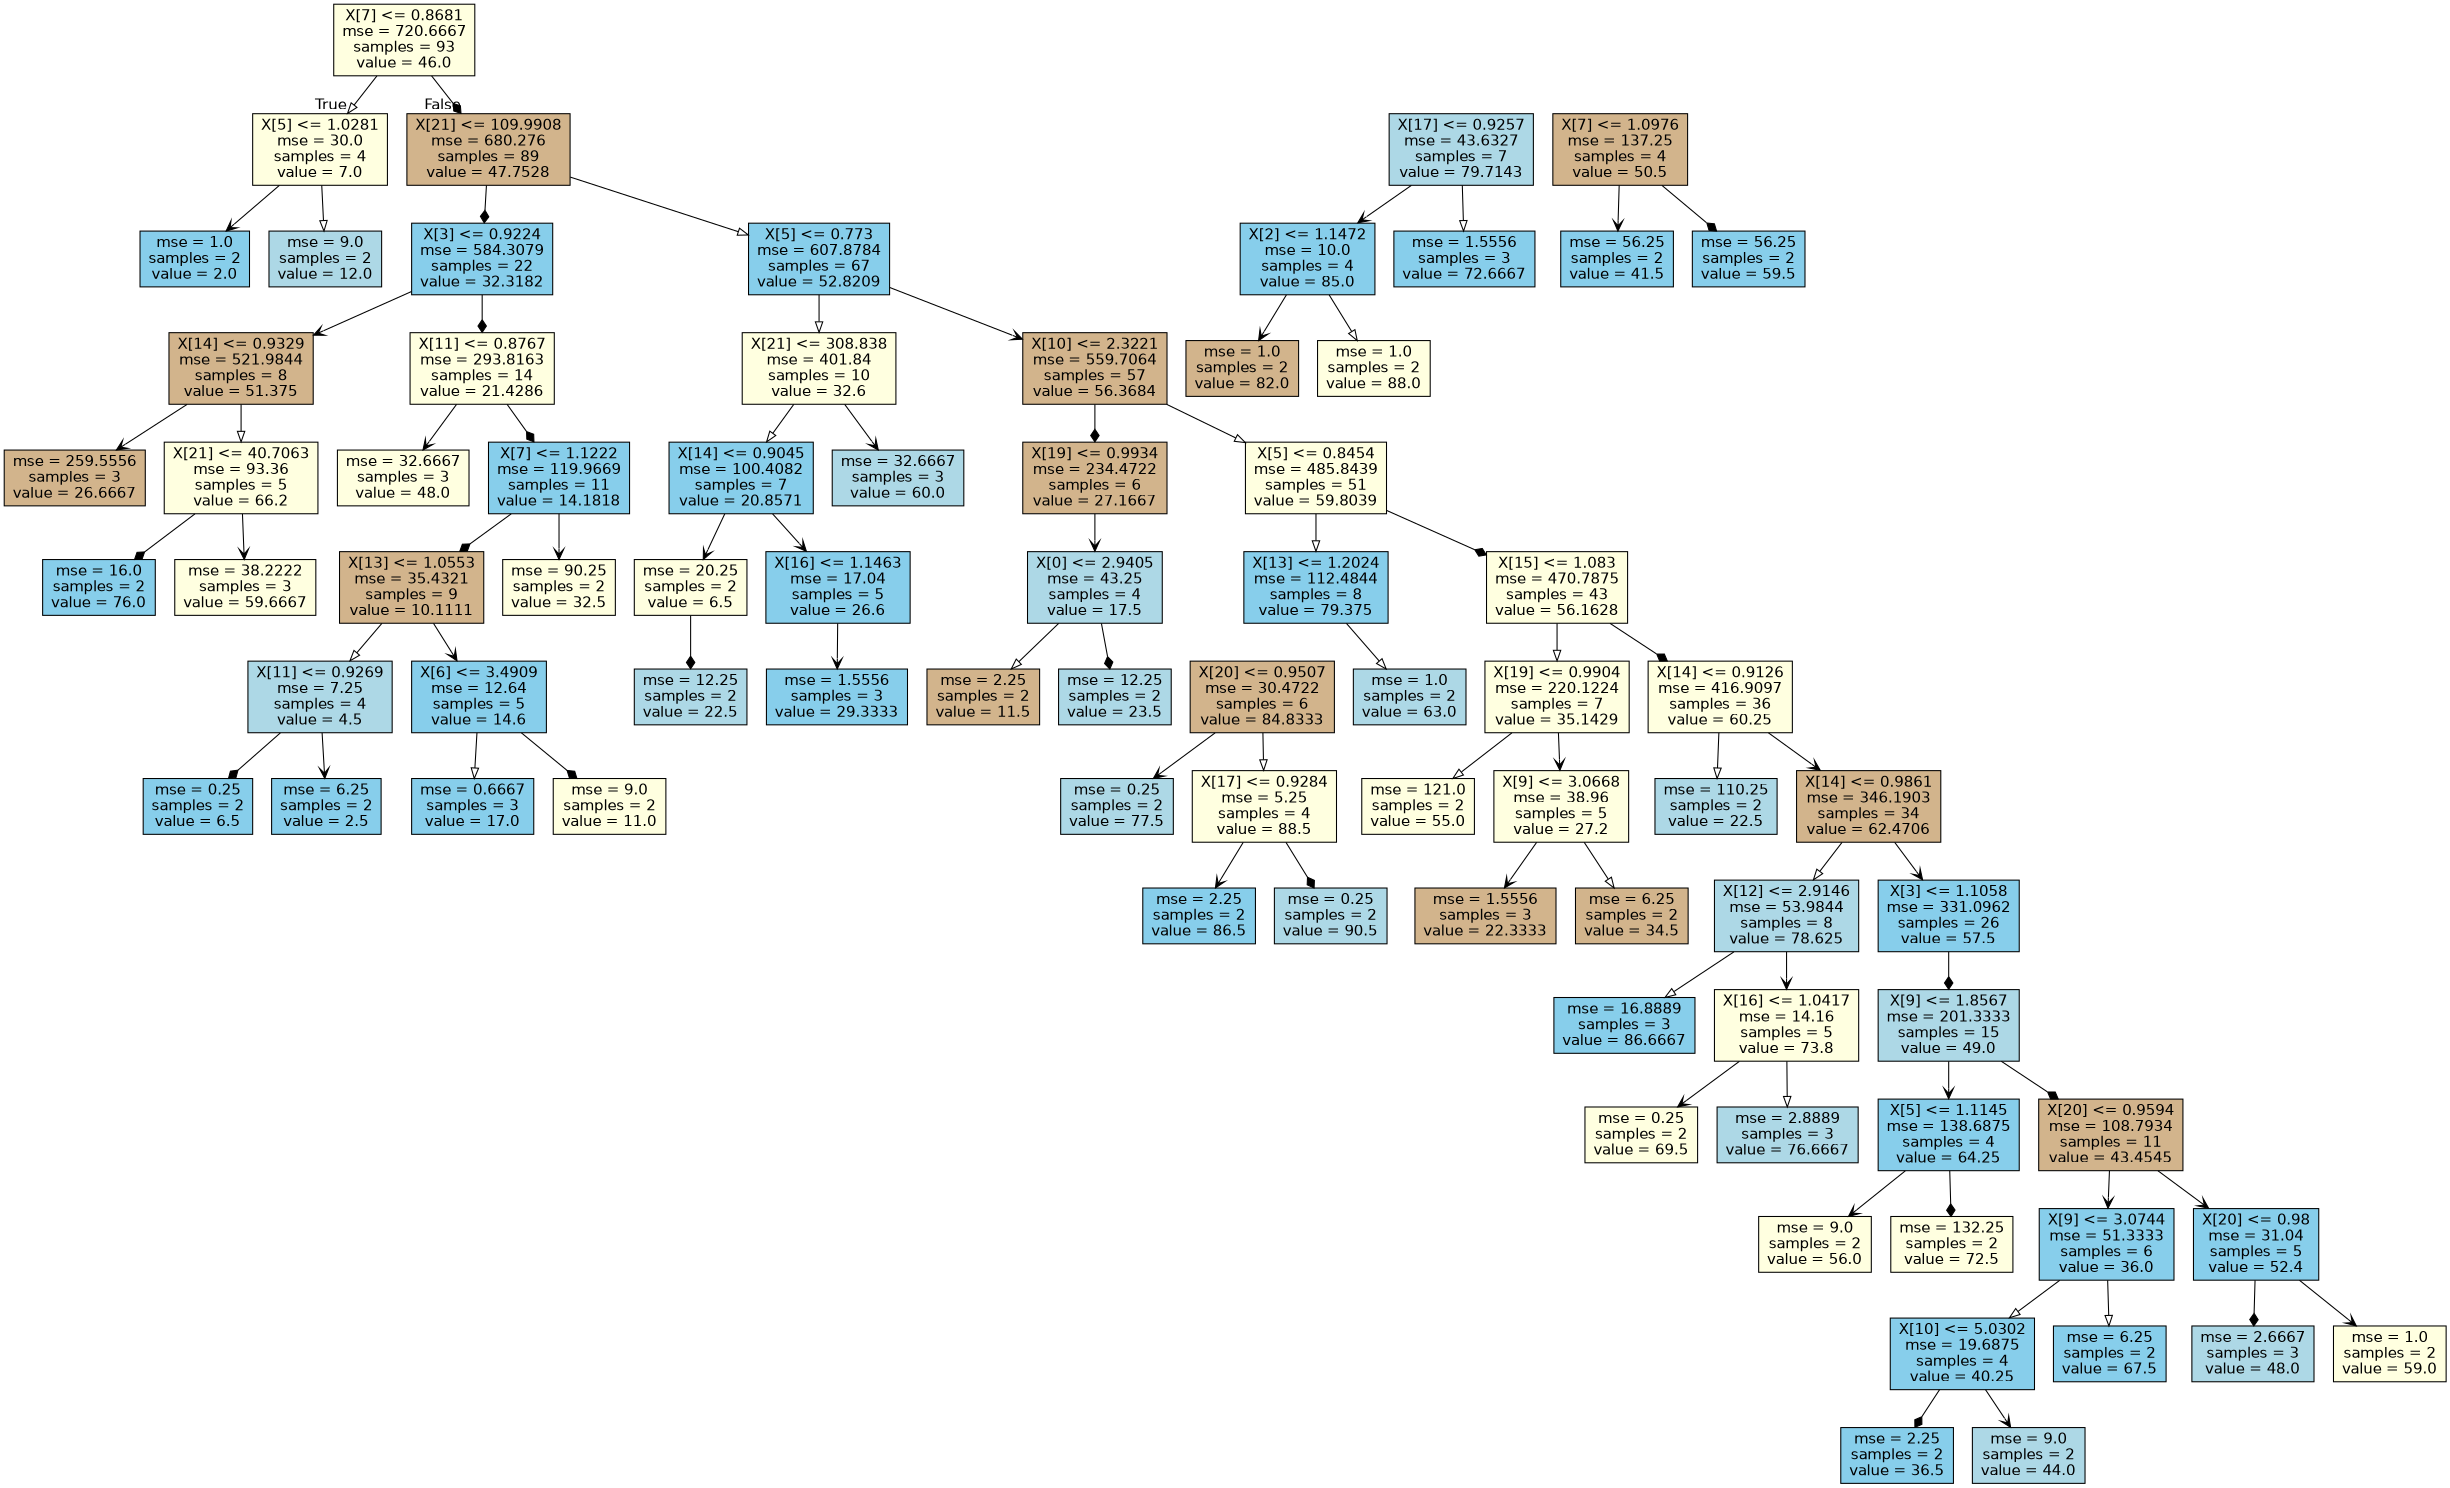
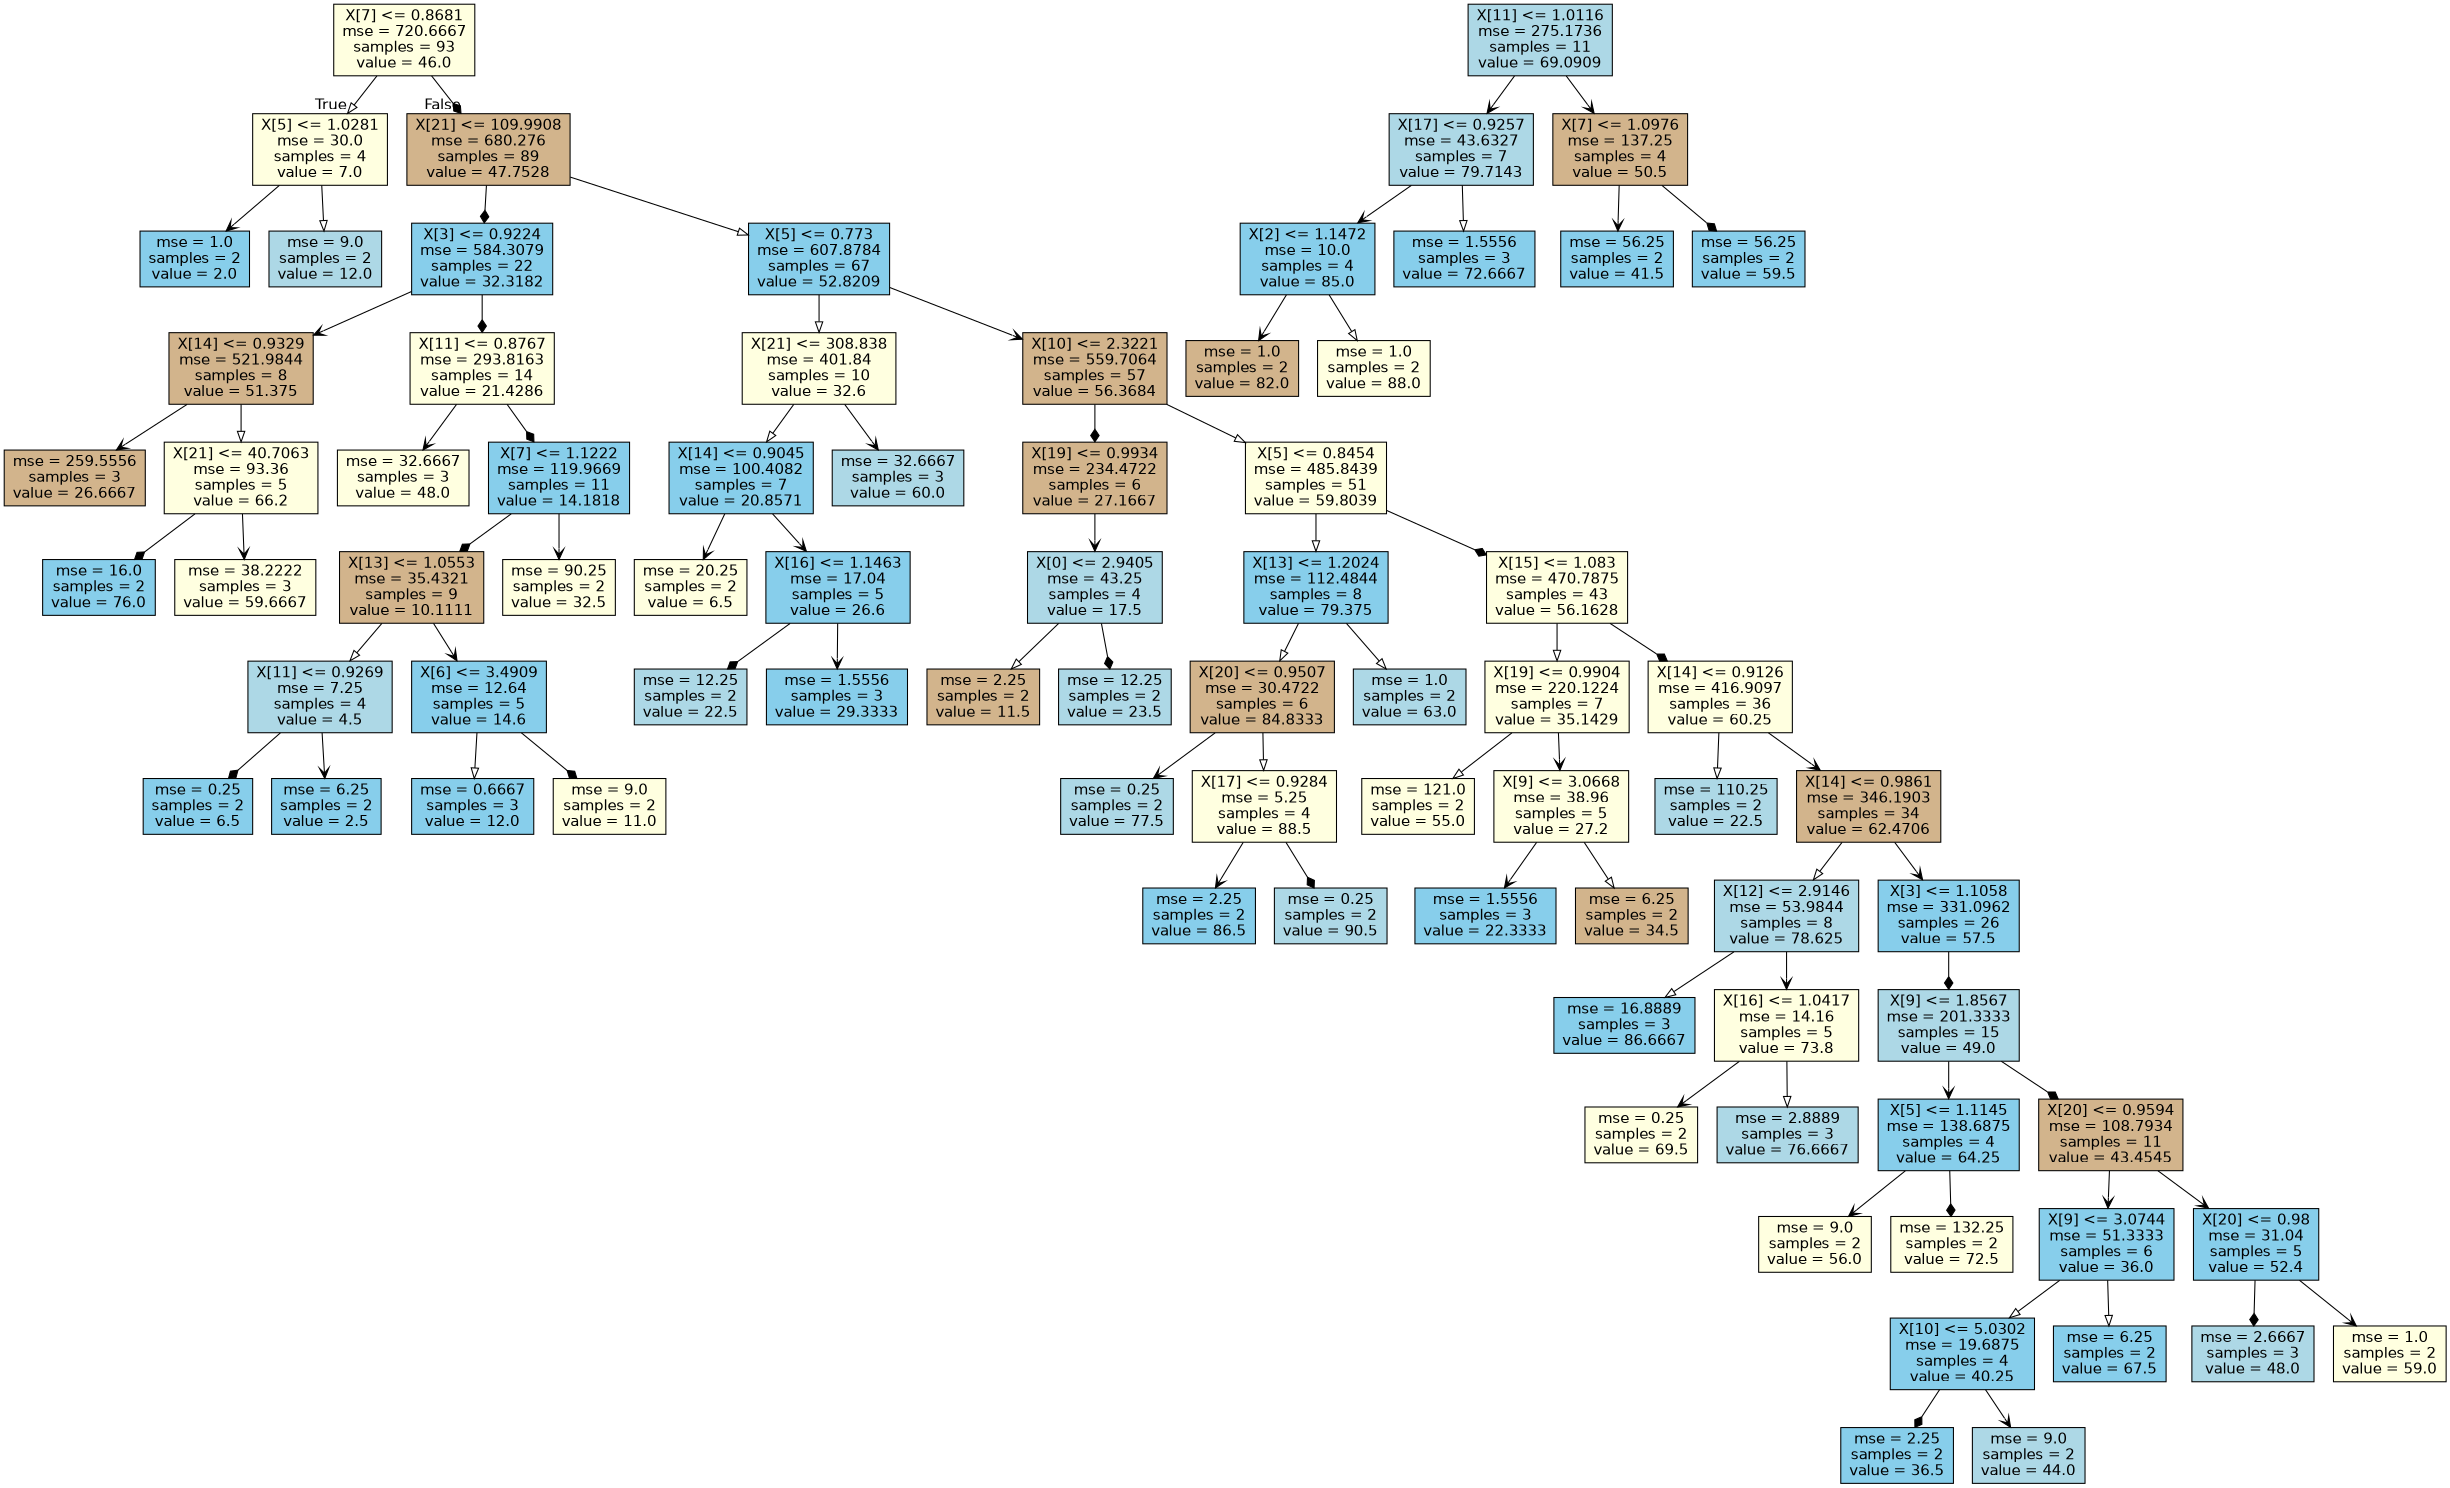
  digraph {
    fontname="DejaVu Sans"
    node [fillcolor=skyblue fontname="DejaVu Sans" shape=box style=filled]
    edge [arrowhead=vee fontname="DejaVu Sans"]
    n1 [fillcolor=lightyellow label="X[7] <= 0.8681\nmse = 720.6667\nsamples = 93\nvalue = 46.0"]
    n2 [fillcolor=lightyellow label="X[5] <= 1.0281\nmse = 30.0\nsamples = 4\nvalue = 7.0"]
    n3 [fillcolor=tan label="X[21] <= 109.9908\nmse = 680.276\nsamples = 89\nvalue = 47.7528"]
    n4 [label="mse = 1.0\nsamples = 2\nvalue = 2.0"]
    n5 [fillcolor=lightblue label="mse = 9.0\nsamples = 2\nvalue = 12.0"]
    n6 [label="X[3] <= 0.9224\nmse = 584.3079\nsamples = 22\nvalue = 32.3182"]
    n7 [label="X[5] <= 0.773\nmse = 607.8784\nsamples = 67\nvalue = 52.8209"]
    n8 [fillcolor=tan label="X[14] <= 0.9329\nmse = 521.9844\nsamples = 8\nvalue = 51.375"]
    n9 [fillcolor=lightyellow label="X[11] <= 0.8767\nmse = 293.8163\nsamples = 14\nvalue = 21.4286"]
    n10 [fillcolor=lightyellow label="X[21] <= 308.838\nmse = 401.84\nsamples = 10\nvalue = 32.6"]
    n11 [fillcolor=tan label="X[10] <= 2.3221\nmse = 559.7064\nsamples = 57\nvalue = 56.3684"]
    n12 [fillcolor=tan label="mse = 259.5556\nsamples = 3\nvalue = 26.6667"]
    n13 [fillcolor=lightyellow label="X[21] <= 40.7063\nmse = 93.36\nsamples = 5\nvalue = 66.2"]
    n14 [fillcolor=lightyellow label="mse = 32.6667\nsamples = 3\nvalue = 48.0"]
    n15 [label="X[7] <= 1.1222\nmse = 119.9669\nsamples = 11\nvalue = 14.1818"]
    n16 [label="mse = 16.0\nsamples = 2\nvalue = 76.0"]
    n17 [fillcolor=lightyellow label="mse = 38.2222\nsamples = 3\nvalue = 59.6667"]
    n18 [fillcolor=tan label="X[13] <= 1.0553\nmse = 35.4321\nsamples = 9\nvalue = 10.1111"]
    n19 [fillcolor=lightyellow label="mse = 90.25\nsamples = 2\nvalue = 32.5"]
    n20 [fillcolor=lightblue label="X[11] <= 0.9269\nmse = 7.25\nsamples = 4\nvalue = 4.5"]
    n21 [label="X[6] <= 3.4909\nmse = 12.64\nsamples = 5\nvalue = 14.6"]
    n22 [label="mse = 0.25\nsamples = 2\nvalue = 6.5"]
    n23 [label="mse = 6.25\nsamples = 2\nvalue = 2.5"]
-   n24 [label="mse = 0.6667\nsamples = 3\nvalue = 17.0"]
+   n24 [label="mse = 0.6667\nsamples = 3\nvalue = 12.0"]
    n25 [fillcolor=lightyellow label="mse = 9.0\nsamples = 2\nvalue = 11.0"]
    n26 [label="X[14] <= 0.9045\nmse = 100.4082\nsamples = 7\nvalue = 20.8571"]
    n27 [fillcolor=lightblue label="mse = 32.6667\nsamples = 3\nvalue = 60.0"]
    n28 [fillcolor=tan label="X[19] <= 0.9934\nmse = 234.4722\nsamples = 6\nvalue = 27.1667"]
    n29 [fillcolor=lightyellow label="X[5] <= 0.8454\nmse = 485.8439\nsamples = 51\nvalue = 59.8039"]
    n30 [fillcolor=lightyellow label="mse = 20.25\nsamples = 2\nvalue = 6.5"]
    n31 [label="X[16] <= 1.1463\nmse = 17.04\nsamples = 5\nvalue = 26.6"]
    n32 [label="mse = 1.5556\nsamples = 3\nvalue = 29.3333"]
    n33 [fillcolor=lightblue label="mse = 12.25\nsamples = 2\nvalue = 22.5"]
    n34 [fillcolor=lightblue label="X[0] <= 2.9405\nmse = 43.25\nsamples = 4\nvalue = 17.5"]
    n35 [label="X[13] <= 1.2024\nmse = 112.4844\nsamples = 8\nvalue = 79.375"]
    n36 [fillcolor=lightyellow label="X[15] <= 1.083\nmse = 470.7875\nsamples = 43\nvalue = 56.1628"]
    n37 [fillcolor=tan label="mse = 2.25\nsamples = 2\nvalue = 11.5"]
    n38 [fillcolor=lightblue label="mse = 12.25\nsamples = 2\nvalue = 23.5"]
    n39 [fillcolor=tan label="X[20] <= 0.9507\nmse = 30.4722\nsamples = 6\nvalue = 84.8333"]
    n40 [fillcolor=lightblue label="mse = 1.0\nsamples = 2\nvalue = 63.0"]
    n41 [fillcolor=lightyellow label="X[19] <= 0.9904\nmse = 220.1224\nsamples = 7\nvalue = 35.1429"]
    n42 [fillcolor=lightyellow label="X[14] <= 0.9126\nmse = 416.9097\nsamples = 36\nvalue = 60.25"]
    n43 [fillcolor=lightblue label="mse = 0.25\nsamples = 2\nvalue = 77.5"]
    n44 [fillcolor=lightyellow label="X[17] <= 0.9284\nmse = 5.25\nsamples = 4\nvalue = 88.5"]
    n45 [label="mse = 2.25\nsamples = 2\nvalue = 86.5"]
    n46 [fillcolor=lightblue label="mse = 0.25\nsamples = 2\nvalue = 90.5"]
    n47 [fillcolor=lightyellow label="mse = 121.0\nsamples = 2\nvalue = 55.0"]
    n48 [fillcolor=lightyellow label="X[9] <= 3.0668\nmse = 38.96\nsamples = 5\nvalue = 27.2"]
    n49 [fillcolor=lightblue label="mse = 110.25\nsamples = 2\nvalue = 22.5"]
    n50 [fillcolor=tan label="X[14] <= 0.9861\nmse = 346.1903\nsamples = 34\nvalue = 62.4706"]
-   n51 [fillcolor=tan label="mse = 1.5556\nsamples = 3\nvalue = 22.3333"]
+   n51 [label="mse = 1.5556\nsamples = 3\nvalue = 22.3333"]
    n52 [fillcolor=tan label="mse = 6.25\nsamples = 2\nvalue = 34.5"]
    n53 [fillcolor=lightblue label="X[12] <= 2.9146\nmse = 53.9844\nsamples = 8\nvalue = 78.625"]
    n54 [label="X[3] <= 1.1058\nmse = 331.0962\nsamples = 26\nvalue = 57.5"]
    n55 [label="mse = 16.8889\nsamples = 3\nvalue = 86.6667"]
    n56 [fillcolor=lightyellow label="X[16] <= 1.0417\nmse = 14.16\nsamples = 5\nvalue = 73.8"]
    n57 [fillcolor=lightblue label="X[9] <= 1.8567\nmse = 201.3333\nsamples = 15\nvalue = 49.0"]
    n58 [fillcolor=lightyellow label="mse = 0.25\nsamples = 2\nvalue = 69.5"]
    n59 [fillcolor=lightblue label="mse = 2.8889\nsamples = 3\nvalue = 76.6667"]
    n60 [label="X[5] <= 1.1145\nmse = 138.6875\nsamples = 4\nvalue = 64.25"]
    n61 [fillcolor=tan label="X[20] <= 0.9594\nmse = 108.7934\nsamples = 11\nvalue = 43.4545"]
+   n62 [fillcolor=lightblue label="X[11] <= 1.0116\nmse = 275.1736\nsamples = 11\nvalue = 69.0909"]
    n63 [fillcolor=lightblue label="X[17] <= 0.9257\nmse = 43.6327\nsamples = 7\nvalue = 79.7143"]
    n64 [fillcolor=tan label="X[7] <= 1.0976\nmse = 137.25\nsamples = 4\nvalue = 50.5"]
    n65 [fillcolor=lightyellow label="mse = 9.0\nsamples = 2\nvalue = 56.0"]
    n66 [fillcolor=lightyellow label="mse = 132.25\nsamples = 2\nvalue = 72.5"]
    n67 [label="X[9] <= 3.0744\nmse = 51.3333\nsamples = 6\nvalue = 36.0"]
    n68 [label="X[20] <= 0.98\nmse = 31.04\nsamples = 5\nvalue = 52.4"]
    n69 [label="X[10] <= 5.0302\nmse = 19.6875\nsamples = 4\nvalue = 40.25"]
    n70 [label="mse = 6.25\nsamples = 2\nvalue = 67.5"]
    n71 [fillcolor=lightblue label="mse = 2.6667\nsamples = 3\nvalue = 48.0"]
    n72 [fillcolor=lightyellow label="mse = 1.0\nsamples = 2\nvalue = 59.0"]
    n73 [label="mse = 2.25\nsamples = 2\nvalue = 36.5"]
    n74 [fillcolor=lightblue label="mse = 9.0\nsamples = 2\nvalue = 44.0"]
    n75 [label="X[2] <= 1.1472\nmse = 10.0\nsamples = 4\nvalue = 85.0"]
    n76 [label="mse = 1.5556\nsamples = 3\nvalue = 72.6667"]
    n77 [label="mse = 56.25\nsamples = 2\nvalue = 41.5"]
    n78 [label="mse = 56.25\nsamples = 2\nvalue = 59.5"]
    n79 [fillcolor=tan label="mse = 1.0\nsamples = 2\nvalue = 82.0"]
    n80 [fillcolor=lightyellow label="mse = 1.0\nsamples = 2\nvalue = 88.0"]
    n1 -> n2 [arrowhead=onormal headlabel=True labelangle=45 labeldistance=2.5]
    n1 -> n3 [arrowhead=diamond headlabel=False labelangle=-45 labeldistance=2.5]
    n2 -> n4
    n2 -> n5 [arrowhead=onormal]
    n3 -> n6 [arrowhead=diamond]
    n3 -> n7 [arrowhead=onormal]
    n6 -> n8
    n6 -> n9 [arrowhead=diamond]
    n7 -> n10 [arrowhead=onormal]
    n7 -> n11
    n8 -> n12
    n8 -> n13 [arrowhead=onormal]
    n9 -> n14
    n9 -> n15 [arrowhead=diamond]
    n10 -> n26 [arrowhead=onormal]
    n10 -> n27
    n11 -> n28 [arrowhead=diamond]
    n11 -> n29 [arrowhead=onormal]
    n13 -> n16 [arrowhead=diamond]
    n13 -> n17
    n15 -> n18 [arrowhead=diamond]
    n15 -> n19
    n18 -> n20 [arrowhead=onormal]
    n18 -> n21
    n20 -> n22 [arrowhead=diamond]
    n20 -> n23
    n21 -> n24 [arrowhead=onormal]
    n21 -> n25 [arrowhead=diamond]
    n26 -> n30
    n26 -> n31
    n28 -> n34
    n29 -> n35 [arrowhead=onormal]
    n29 -> n36 [arrowhead=diamond]
    n31 -> n32
-   n30 -> n33 [arrowhead=diamond]
+   n31 -> n33 [arrowhead=diamond]
    n34 -> n37 [arrowhead=onormal]
    n34 -> n38 [arrowhead=diamond]
+   n35 -> n39 [arrowhead=onormal]
    n35 -> n40 [arrowhead=onormal]
    n36 -> n41 [arrowhead=onormal]
    n36 -> n42 [arrowhead=diamond]
    n39 -> n43
    n39 -> n44 [arrowhead=onormal]
    n41 -> n47 [arrowhead=onormal]
    n41 -> n48
    n42 -> n49 [arrowhead=onormal]
    n42 -> n50
    n44 -> n45
    n44 -> n46 [arrowhead=diamond]
    n48 -> n51
    n48 -> n52 [arrowhead=onormal]
    n50 -> n53 [arrowhead=onormal]
    n50 -> n54
    n53 -> n55 [arrowhead=onormal]
    n53 -> n56
    n54 -> n57 [arrowhead=diamond]
    n56 -> n58
    n56 -> n59 [arrowhead=onormal]
    n57 -> n60
    n57 -> n61 [arrowhead=diamond]
    n60 -> n65
    n60 -> n66 [arrowhead=diamond]
    n61 -> n67
    n61 -> n68
+   n62 -> n63
+   n62 -> n64
    n63 -> n75
    n63 -> n76 [arrowhead=onormal]
    n64 -> n77
    n64 -> n78 [arrowhead=diamond]
    n67 -> n69 [arrowhead=onormal]
    n67 -> n70 [arrowhead=onormal]
    n68 -> n71 [arrowhead=diamond]
    n68 -> n72
    n69 -> n73 [arrowhead=diamond]
    n69 -> n74
    n75 -> n79
    n75 -> n80 [arrowhead=onormal]
  }
